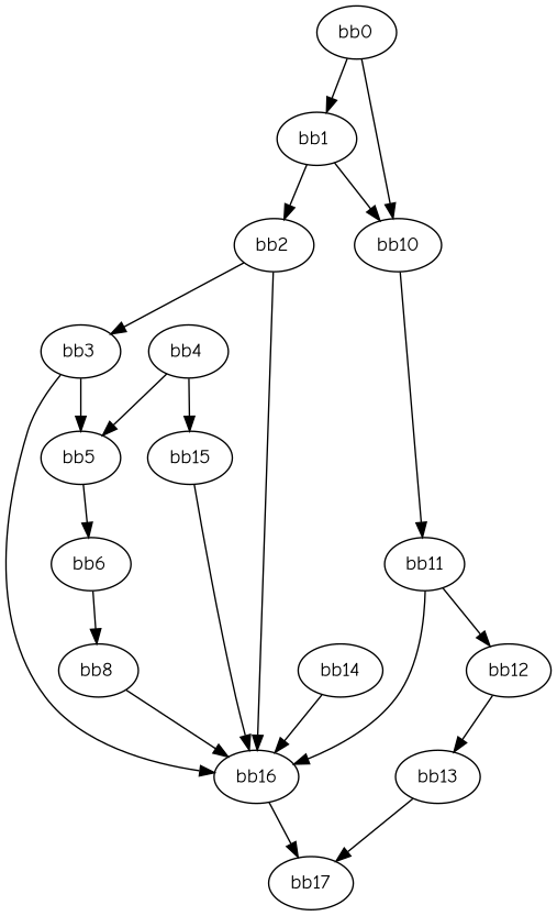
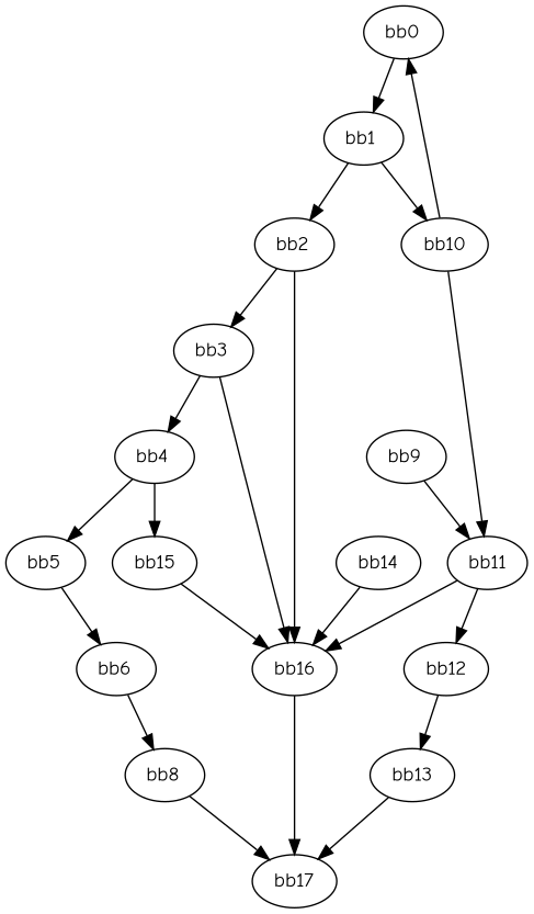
  digraph {
    fontname="Comic Neue"
    node [fontname="Comic Neue"]
    edge [fontname="Comic Neue"]
    n1 [label="bb0\l"]
    n2 [label="bb1\l"]
    n3 [label="bb10\l"]
    n4 [label="bb2\l"]
    n5 [label="bb11\l"]
    n6 [label="bb3\l"]
    n7 [label="bb16\l"]
    n8 [label="bb4\l"]
    n9 [label="bb17\l"]
    n10 [label="bb5\l"]
    n11 [label="bb15\l"]
    n12 [label="bb6\l"]
    n13 [label="bb8\l"]
    n14 [label="bb14\l"]
+   n15 [label="bb9\l"]
    n16 [label="bb12\l"]
    n17 [label="bb13\l"]
    n1 -> n2
-   n1 -> n3
+   n3 -> n1
    n2 -> n3
    n2 -> n4
    n3 -> n5
    n4 -> n6
    n4 -> n7
    n5 -> n7
    n5 -> n16
    n6 -> n7
-   n6 -> n10
+   n6 -> n8
    n7 -> n9
    n8 -> n10
    n8 -> n11
    n10 -> n12
    n11 -> n7
    n12 -> n13
-   n13 -> n7
+   n13 -> n9
    n14 -> n7
+   n15 -> n5
    n16 -> n17
    n17 -> n9
  }
